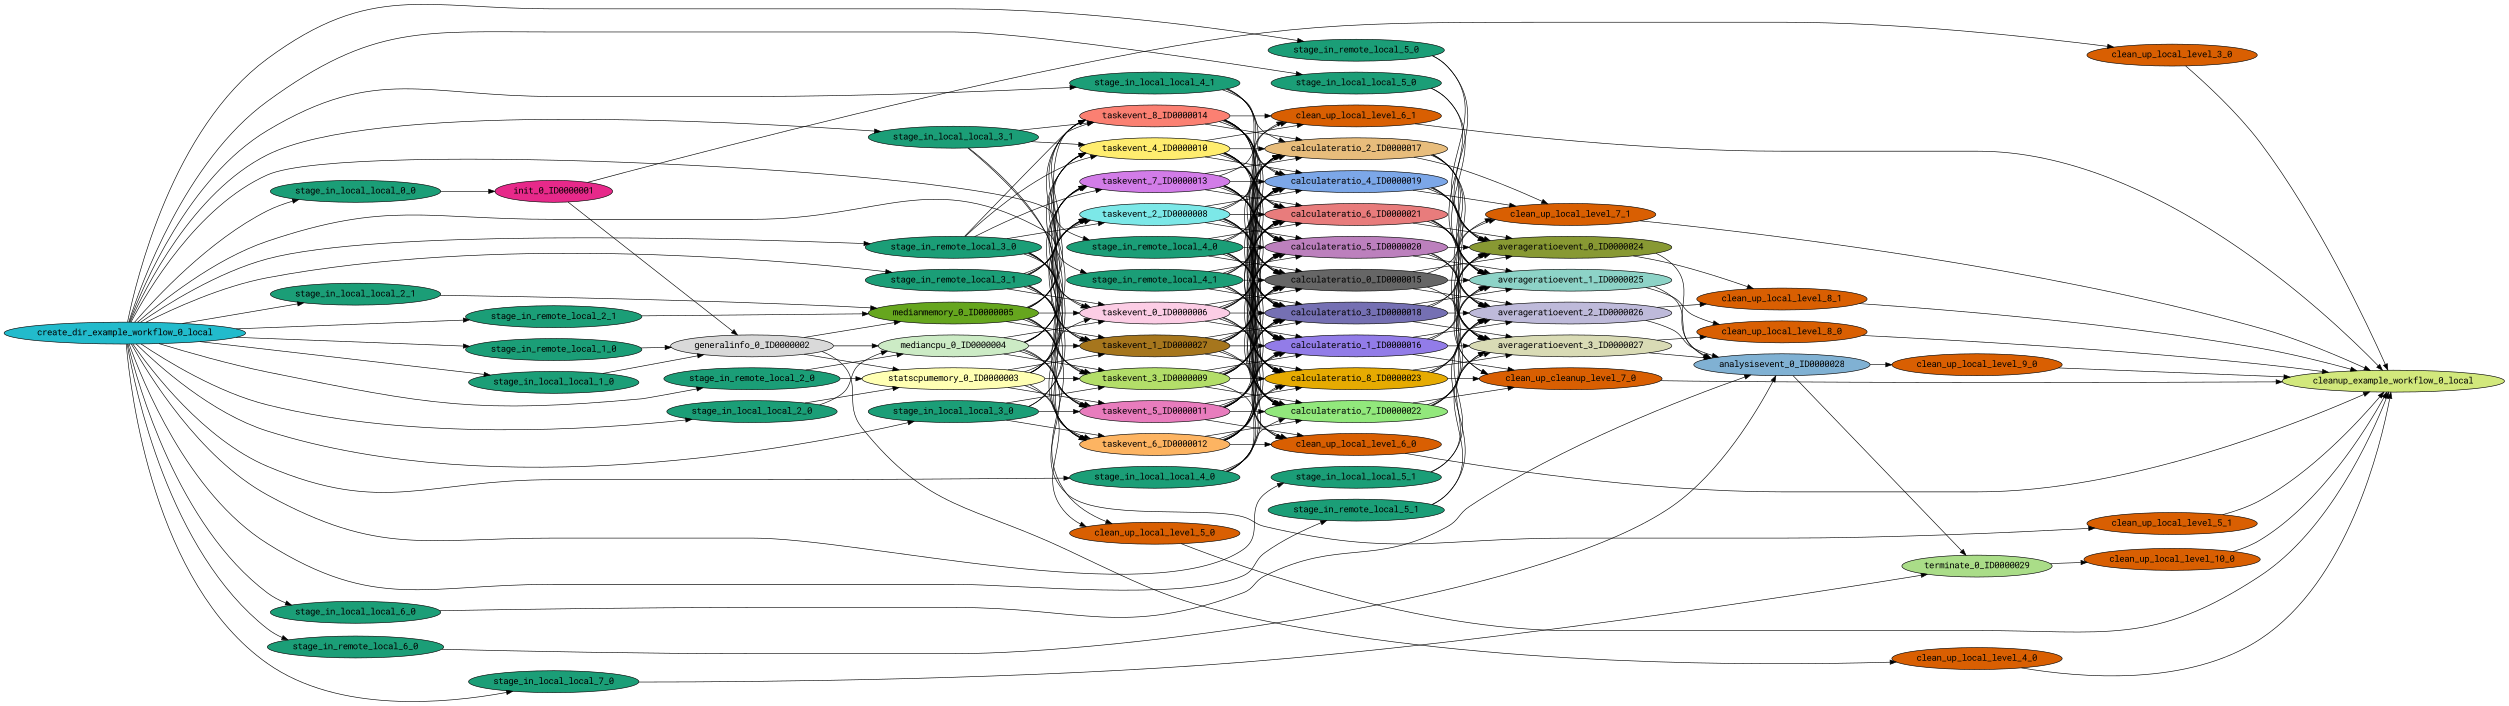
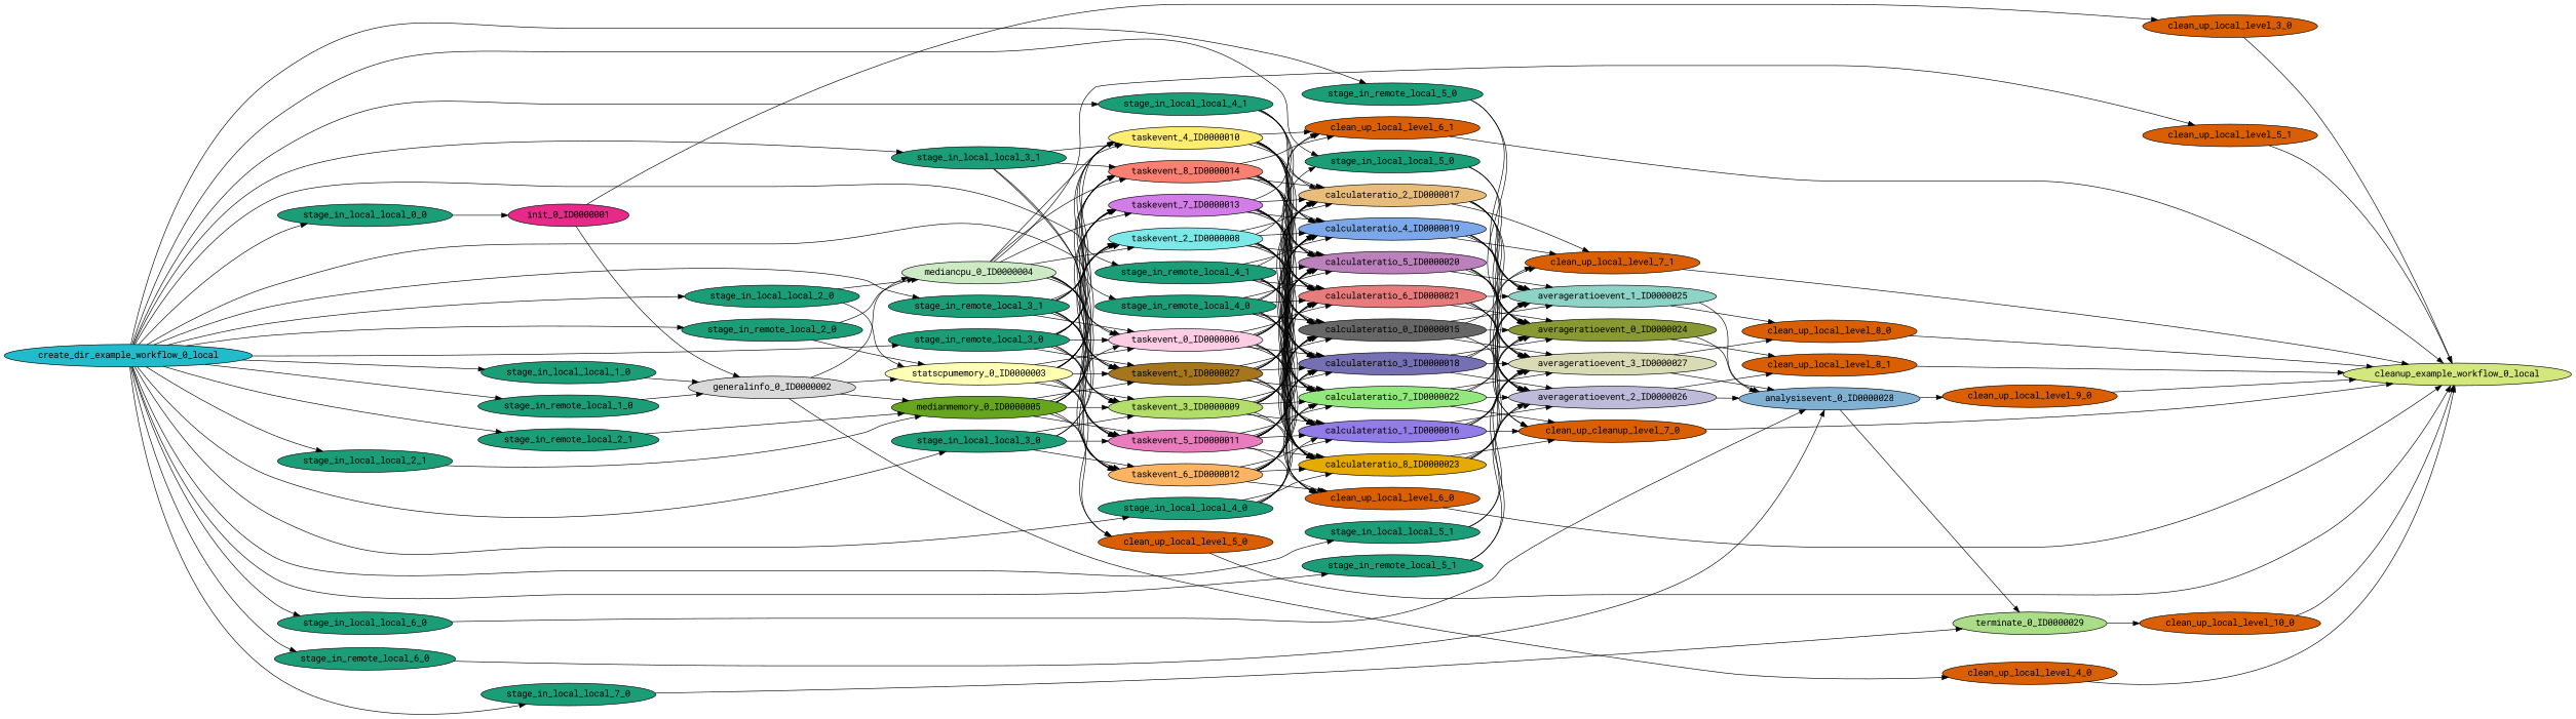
  digraph {
    fontname="Roboto Mono"
    rankdir=LR
    node [color="#000000" fillcolor="#1b9e77" fontname="Roboto Mono" shape=ellipse style=filled]
    edge [arrowhead=normal arrowsize=1.0 color="#000000" fontname="Roboto Mono"]
    n1 [label=stage_in_local_local_0_0]
    n2 [fillcolor="#e7298a" label=init_0_ID0000001]
    n3 [fillcolor="#d95f02" label=clean_up_local_level_3_0]
    n4 [fillcolor="#d9d9d9" label=generalinfo_0_ID0000002]
    n5 [label=stage_in_remote_local_3_1]
    n6 [fillcolor="#a6761d" label=taskevent_1_ID0000027]
    n7 [fillcolor="#fb8072" label=taskevent_8_ID0000014]
    n8 [fillcolor="#fdb462" label=taskevent_6_ID0000012]
    n9 [fillcolor="#b3de69" label=taskevent_3_ID0000009]
    n10 [fillcolor="#fccde5" label=taskevent_0_ID0000006]
    n11 [fillcolor="#ffed6f" label=taskevent_4_ID0000010]
    n12 [fillcolor="#7ce8e8" label=taskevent_2_ID0000008]
    n13 [fillcolor="#d27ce8" label=taskevent_7_ID0000013]
    n14 [fillcolor="#e87cbd" label=taskevent_5_ID0000011]
    n15 [fillcolor="#7570b3" label=calculateratio_3_ID0000018]
    n16 [fillcolor="#e6ab02" label=calculateratio_8_ID0000023]
    n17 [fillcolor="#666666" label=calculateratio_0_ID0000015]
    n18 [fillcolor="#bc80bd" label=calculateratio_5_ID0000020]
    n19 [fillcolor="#e87c7c" label=calculateratio_6_ID0000021]
    n20 [fillcolor="#e8bd7c" label=calculateratio_2_ID0000017]
    n21 [fillcolor="#92e87c" label=calculateratio_7_ID0000022]
    n22 [fillcolor="#7ca7e8" label=calculateratio_4_ID0000019]
    n23 [fillcolor="#927ce8" label=calculateratio_1_ID0000016]
    n24 [fillcolor="#d95f02" label=clean_up_local_level_6_0]
    n25 [fillcolor="#d95f02" label=clean_up_local_level_6_1]
    n26 [label=stage_in_remote_local_3_0]
    n27 [fillcolor="#d95f02" label=clean_up_local_level_7_1]
    n28 [fillcolor="#d2e87c" label=cleanup_example_workflow_0_local]
    n29 [fillcolor="#d95f02" label=clean_up_cleanup_level_7_0]
    n30 [fillcolor="#8dd3c7" label=averageratioevent_1_ID0000025]
    n31 [fillcolor="#bebada" label=averageratioevent_2_ID0000026]
    n32 [fillcolor="#889933" label=averageratioevent_0_ID0000024]
    n33 [fillcolor="#d9dbb5" label=averageratioevent_3_ID0000027]
    n34 [fillcolor="#80b1d3" label=analysisevent_0_ID0000028]
    n35 [fillcolor="#d95f02" label=clean_up_local_level_8_0]
    n36 [fillcolor="#d95f02" label=clean_up_local_level_8_1]
    n37 [label=stage_in_remote_local_4_0]
    n38 [label=stage_in_remote_local_4_1]
    n39 [fillcolor="#66a61e" label=medianmemory_0_ID0000005]
    n40 [fillcolor="#ccebc5" label=mediancpu_0_ID0000004]
    n41 [fillcolor="#ffffb3" label=statscpumemory_0_ID0000003]
    n42 [fillcolor="#d95f02" label=clean_up_local_level_4_0]
    n43 [fillcolor="#d95f02" label=clean_up_local_level_5_0]
    n44 [label=stage_in_local_local_6_0]
    n45 [fillcolor="#d95f02" label=clean_up_local_level_9_0]
    n46 [fillcolor="#aadd88" label=terminate_0_ID0000029]
    n47 [label=stage_in_remote_local_1_0]
    n48 [label=stage_in_local_local_1_0]
    n49 [label=stage_in_remote_local_2_0]
    n50 [fillcolor="#d95f02" label=clean_up_local_level_5_1]
    n51 [label=stage_in_remote_local_2_1]
    n52 [label=stage_in_local_local_4_0]
    n53 [label=stage_in_local_local_4_1]
    n54 [label=stage_in_remote_local_6_0]
    n55 [fillcolor="#d95f02" label=clean_up_local_level_10_0]
    n56 [label=stage_in_local_local_7_0]
    n57 [label=stage_in_remote_local_5_1]
    n58 [label=stage_in_remote_local_5_0]
    n59 [label=stage_in_local_local_3_1]
    n60 [label=stage_in_local_local_3_0]
    n61 [label=stage_in_local_local_5_1]
    n62 [label=stage_in_local_local_5_0]
    n63 [label=stage_in_local_local_2_0]
    n64 [label=stage_in_local_local_2_1]
    n65 [fillcolor="#22bbcc" label=create_dir_example_workflow_0_local]
    n1 -> n2
    n2 -> n3
    n2 -> n4
    n3 -> n28
    n4 -> n39
    n4 -> n40
    n4 -> n41
    n4 -> n42
    n5 -> n6
    n5 -> n7
    n5 -> n8
    n5 -> n9
    n5 -> n10
    n5 -> n11
    n5 -> n12
    n5 -> n13
    n5 -> n14
    n6 -> n15
    n6 -> n16
    n6 -> n17
    n6 -> n18
    n6 -> n19
    n6 -> n20
    n6 -> n21
    n6 -> n22
    n6 -> n23
    n6 -> n24
    n7 -> n15
    n7 -> n16
    n7 -> n17
    n7 -> n18
    n7 -> n19
    n7 -> n20
    n7 -> n21
    n7 -> n22
    n7 -> n23
    n7 -> n25
    n8 -> n15
    n8 -> n16
    n8 -> n17
    n8 -> n18
    n8 -> n19
    n8 -> n20
    n8 -> n21
    n8 -> n22
    n8 -> n23
    n8 -> n24
    n9 -> n15
    n9 -> n16
    n9 -> n17
    n9 -> n18
    n9 -> n19
    n9 -> n20
    n9 -> n21
    n9 -> n22
    n9 -> n23
    n9 -> n24
    n10 -> n15
    n10 -> n16
-   n10 -> n17
+   n10 -> n62
    n10 -> n18
    n10 -> n19
    n10 -> n20
    n10 -> n21
    n10 -> n22
    n10 -> n23
    n10 -> n24
    n11 -> n15
    n11 -> n16
    n11 -> n17
    n11 -> n18
    n11 -> n19
    n11 -> n20
    n11 -> n21
    n11 -> n22
    n11 -> n23
    n11 -> n25
    n12 -> n15
    n12 -> n16
    n12 -> n17
    n12 -> n18
    n12 -> n19
    n12 -> n20
    n12 -> n21
    n12 -> n22
    n12 -> n23
    n12 -> n25
    n13 -> n15
    n13 -> n16
    n13 -> n17
    n13 -> n18
    n13 -> n19
    n13 -> n20
    n13 -> n21
    n13 -> n22
    n13 -> n23
    n13 -> n25
    n14 -> n15
    n14 -> n16
    n14 -> n17
    n14 -> n18
    n14 -> n19
    n14 -> n20
    n14 -> n21
    n14 -> n22
    n14 -> n23
    n14 -> n24
    n15 -> n27
    n15 -> n30
    n15 -> n31
    n15 -> n32
    n15 -> n33
    n16 -> n29
    n16 -> n30
    n16 -> n31
    n16 -> n32
    n16 -> n33
    n17 -> n27
    n17 -> n30
    n17 -> n31
    n17 -> n32
    n17 -> n33
    n18 -> n29
    n18 -> n30
    n18 -> n31
    n18 -> n32
    n18 -> n33
    n19 -> n29
    n19 -> n30
    n19 -> n31
    n19 -> n32
    n19 -> n33
    n20 -> n27
    n20 -> n30
    n20 -> n31
    n20 -> n32
    n20 -> n33
    n21 -> n29
    n21 -> n30
    n21 -> n31
    n21 -> n32
    n21 -> n33
    n22 -> n27
    n22 -> n30
    n22 -> n31
    n22 -> n32
    n22 -> n33
    n23 -> n29
    n23 -> n30
    n23 -> n31
    n23 -> n32
    n23 -> n33
    n24 -> n28
    n25 -> n28
    n26 -> n6
    n26 -> n7
    n26 -> n8
    n26 -> n9
    n26 -> n10
    n26 -> n11
    n26 -> n12
    n26 -> n13
    n26 -> n14
    n27 -> n28
    n29 -> n28
    n30 -> n34
    n30 -> n35
    n31 -> n34
    n31 -> n36
    n32 -> n34
    n32 -> n36
    n33 -> n34
    n33 -> n35
    n34 -> n45
    n34 -> n46
    n35 -> n28
    n36 -> n28
    n37 -> n15
    n37 -> n16
    n37 -> n17
    n37 -> n18
    n37 -> n19
    n37 -> n20
    n37 -> n21
    n37 -> n22
    n37 -> n23
    n38 -> n15
    n38 -> n16
    n38 -> n17
    n38 -> n18
    n38 -> n19
    n38 -> n20
    n38 -> n21
    n38 -> n22
    n38 -> n23
    n39 -> n6
    n39 -> n7
    n39 -> n8
    n39 -> n9
    n39 -> n10
    n39 -> n11
    n39 -> n12
    n39 -> n13
    n39 -> n14
    n39 -> n43
    n40 -> n6
    n40 -> n7
    n40 -> n8
    n40 -> n9
    n40 -> n10
    n40 -> n11
    n40 -> n12
    n40 -> n13
    n40 -> n14
    n40 -> n50
    n41 -> n6
    n41 -> n7
    n41 -> n8
    n41 -> n9
    n41 -> n10
    n41 -> n11
    n41 -> n12
    n41 -> n13
    n41 -> n14
    n41 -> n43
    n42 -> n28
    n43 -> n28
    n44 -> n34
    n45 -> n28
    n46 -> n55
    n47 -> n4
    n48 -> n4
    n49 -> n40
    n49 -> n41
    n50 -> n28
    n51 -> n39
    n52 -> n15
    n52 -> n16
    n52 -> n17
    n52 -> n21
    n52 -> n23
    n53 -> n18
    n53 -> n19
    n53 -> n20
    n53 -> n22
    n54 -> n34
    n55 -> n28
    n56 -> n46
    n57 -> n31
    n57 -> n33
    n58 -> n30
    n58 -> n32
    n59 -> n6
    n59 -> n7
    n59 -> n10
    n59 -> n11
    n60 -> n8
    n60 -> n9
    n60 -> n12
    n60 -> n13
    n60 -> n14
    n61 -> n31
    n61 -> n33
    n62 -> n30
    n62 -> n32
    n63 -> n40
    n63 -> n41
    n64 -> n39
    n65 -> n1
    n65 -> n5
    n65 -> n26
    n65 -> n37
    n65 -> n38
    n65 -> n44
    n65 -> n47
    n65 -> n48
    n65 -> n49
    n65 -> n51
    n65 -> n52
    n65 -> n53
    n65 -> n54
    n65 -> n56
    n65 -> n57
    n65 -> n58
    n65 -> n59
    n65 -> n60
    n65 -> n61
    n65 -> n62
    n65 -> n63
    n65 -> n64
  }
